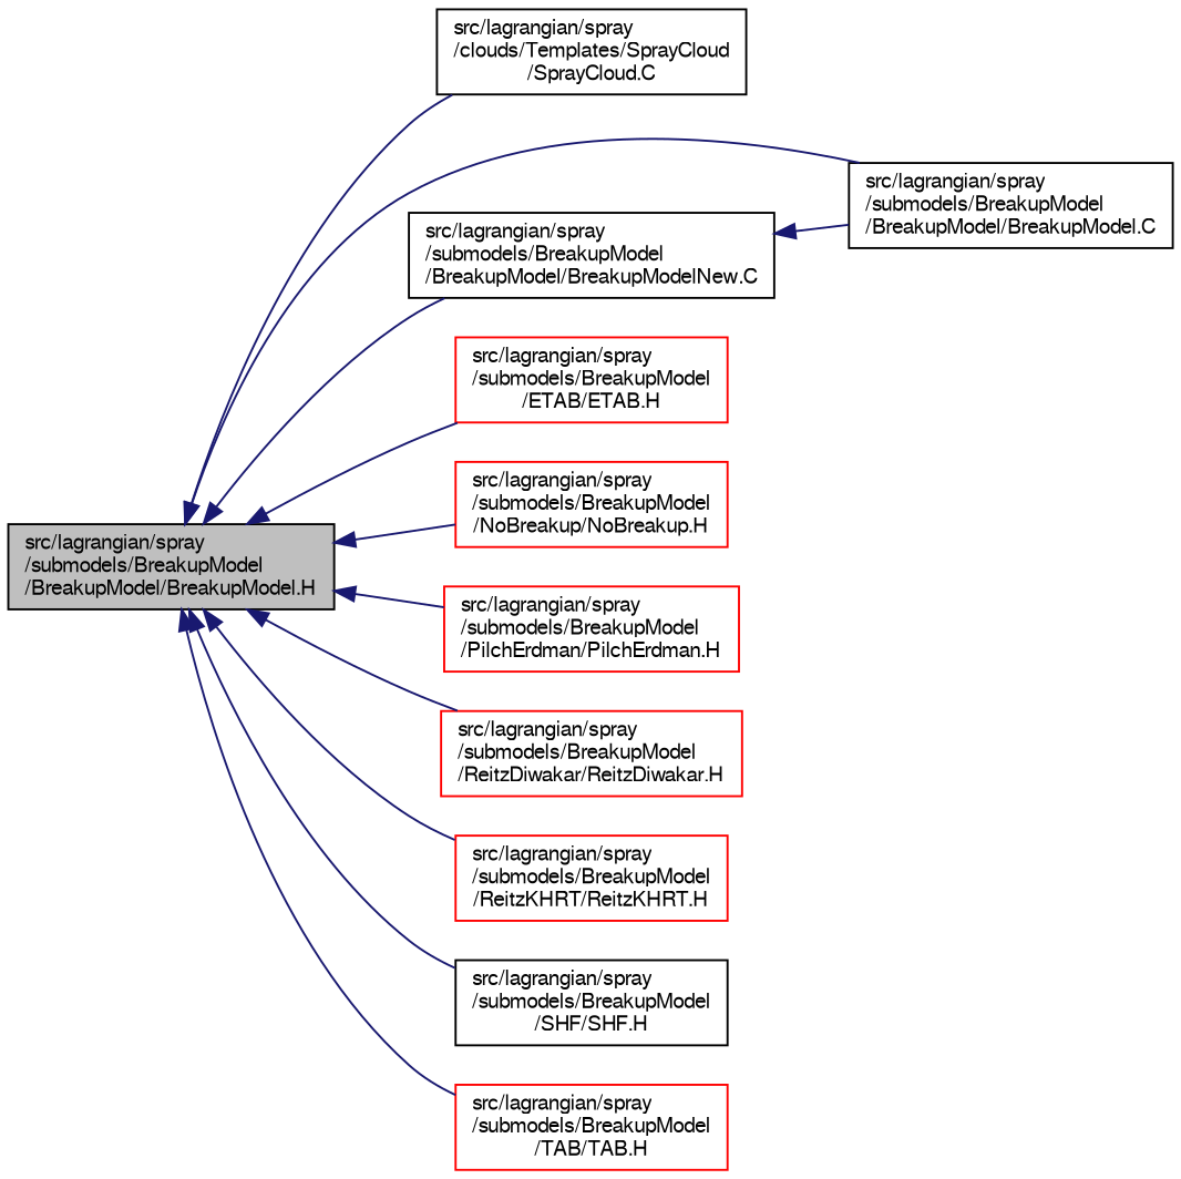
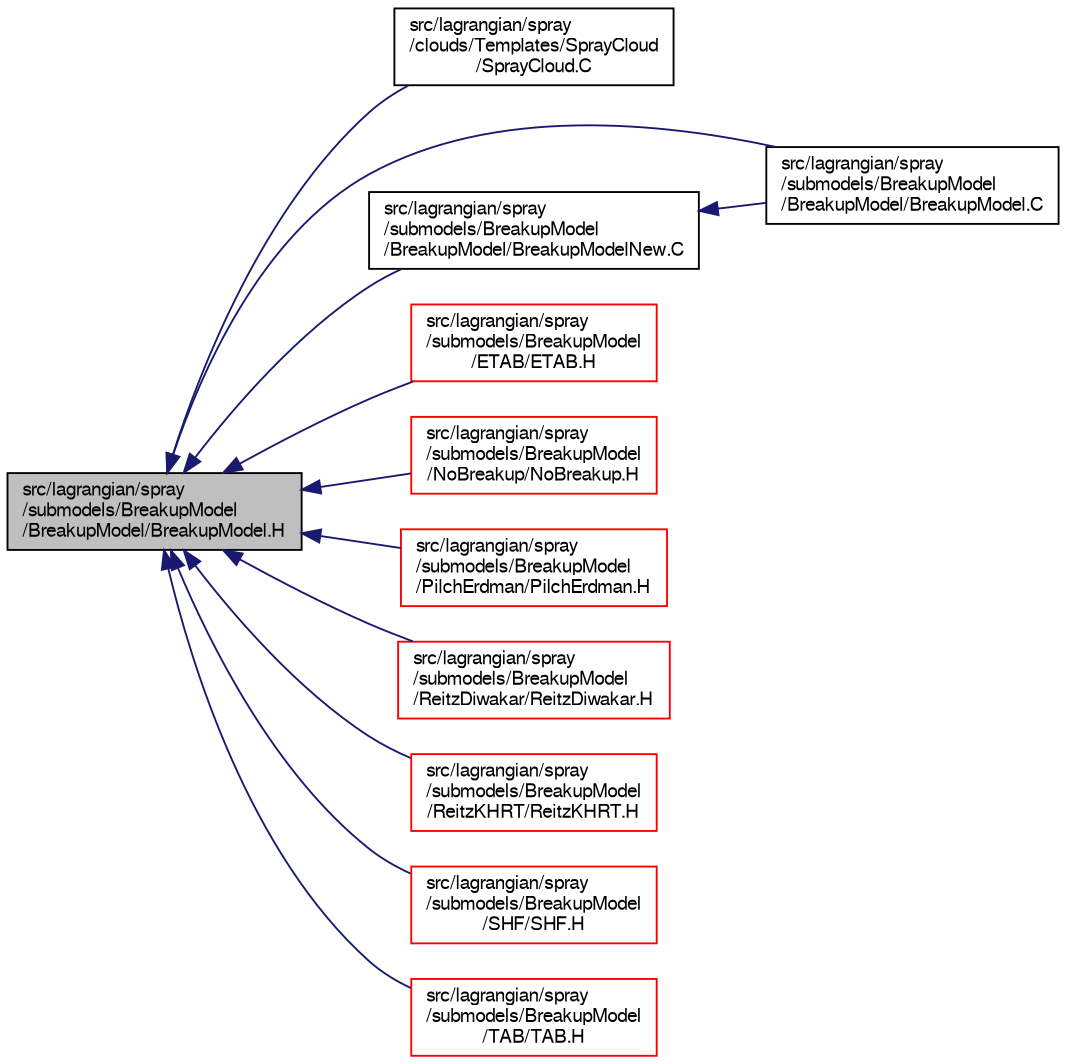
  digraph {
    rankdir=LR
    node [color=red fontname=FreeSans fontsize=10 shape=record]
    edge [color=midnightblue dir=back fontname=FreeSans fontsize=10 labelfontname=FreeSans labelfontsize=10 style=solid]
    n1 [color=black fillcolor=grey75 fontcolor=black height=0.2 label="src/lagrangian/spray\l/submodels/BreakupModel\l/BreakupModel/BreakupModel.H" style=filled width=0.4]
    n2 [color=black height=0.2 label="src/lagrangian/spray\l/clouds/Templates/SprayCloud\l/SprayCloud.C" width=0.4]
    n3 [color=black height=0.2 label="src/lagrangian/spray\l/submodels/BreakupModel\l/BreakupModel/BreakupModel.C" width=0.4]
    n4 [color=black height=0.2 label="src/lagrangian/spray\l/submodels/BreakupModel\l/BreakupModel/BreakupModelNew.C" width=0.4]
    n5 [height=0.2 label="src/lagrangian/spray\l/submodels/BreakupModel\l/ETAB/ETAB.H" width=0.4]
    n6 [height=0.2 label="src/lagrangian/spray\l/submodels/BreakupModel\l/NoBreakup/NoBreakup.H" width=0.4]
    n7 [height=0.2 label="src/lagrangian/spray\l/submodels/BreakupModel\l/PilchErdman/PilchErdman.H" width=0.4]
    n8 [height=0.2 label="src/lagrangian/spray\l/submodels/BreakupModel\l/ReitzDiwakar/ReitzDiwakar.H" width=0.4]
    n9 [height=0.2 label="src/lagrangian/spray\l/submodels/BreakupModel\l/ReitzKHRT/ReitzKHRT.H" width=0.4]
-   n10 [color=black height=0.2 label="src/lagrangian/spray\l/submodels/BreakupModel\l/SHF/SHF.H" width=0.4]
+   n10 [height=0.2 label="src/lagrangian/spray\l/submodels/BreakupModel\l/SHF/SHF.H" width=0.4]
    n11 [height=0.2 label="src/lagrangian/spray\l/submodels/BreakupModel\l/TAB/TAB.H" width=0.4]
    n1 -> n2
    n1 -> n3
    n1 -> n4
    n1 -> n5
    n1 -> n6
    n1 -> n7
    n1 -> n8
    n1 -> n9
    n1 -> n10
    n1 -> n11
    n4 -> n3
  }
